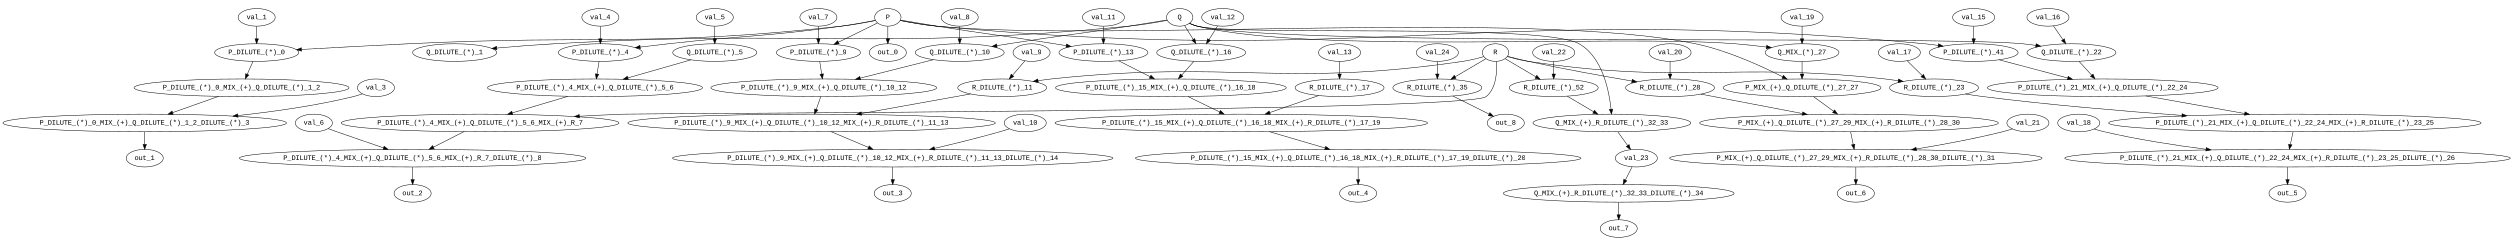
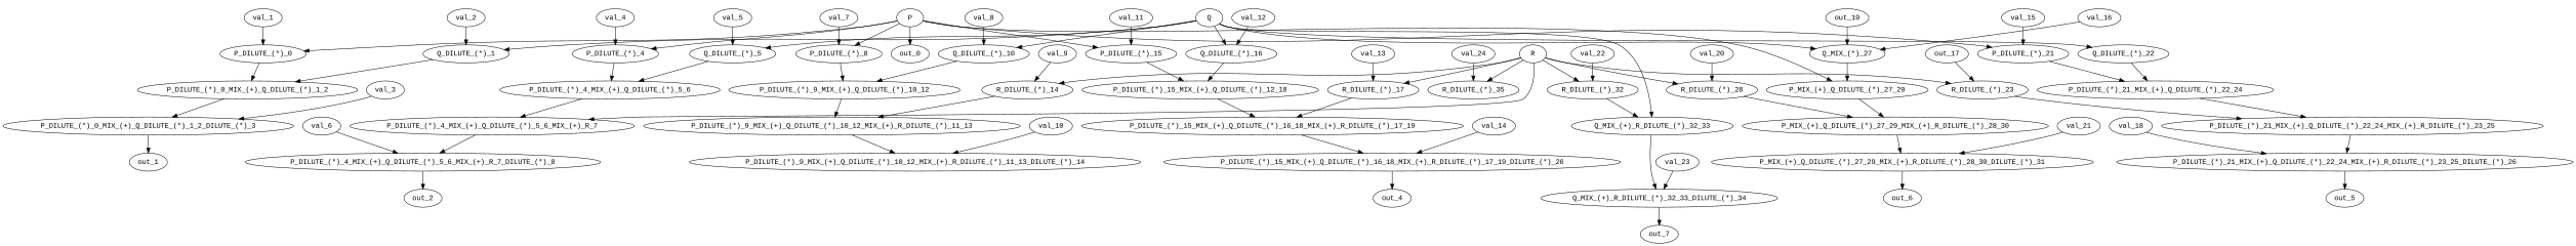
  strict digraph {
    fontname="Liberation Mono"
    node [fontname="Liberation Mono"]
    edge [fontname="Liberation Mono"]
    P
    out_0
    "P_DILUTE_(*)_0"
    "P_DILUTE_(*)_4"
-   "P_DILUTE_(*)_9"
-   "P_DILUTE_(*)_15" [label="P_DILUTE_(*)_13"]
-   "P_DILUTE_(*)_21" [label="P_DILUTE_(*)_41"]
-   "P_MIX_(+)_Q_DILUTE_(*)_27_29" [label="P_MIX_(+)_Q_DILUTE_(*)_27_27"]
+   "P_DILUTE_(*)_9" [label="P_DILUTE_(*)_8"]
+   "P_DILUTE_(*)_15"
+   "P_DILUTE_(*)_21"
+   "P_MIX_(+)_Q_DILUTE_(*)_27_29"
    "P_DILUTE_(*)_0_MIX_(+)_Q_DILUTE_(*)_1_2"
    "P_DILUTE_(*)_4_MIX_(+)_Q_DILUTE_(*)_5_6"
    "P_DILUTE_(*)_9_MIX_(+)_Q_DILUTE_(*)_10_12"
-   "P_DILUTE_(*)_15_MIX_(+)_Q_DILUTE_(*)_16_18"
+   "P_DILUTE_(*)_15_MIX_(+)_Q_DILUTE_(*)_16_18" [label="P_DILUTE_(*)_15_MIX_(+)_Q_DILUTE_(*)_12_18"]
    "P_DILUTE_(*)_21_MIX_(+)_Q_DILUTE_(*)_22_24"
    "P_MIX_(+)_Q_DILUTE_(*)_27_29_MIX_(+)_R_DILUTE_(*)_28_30"
    "P_DILUTE_(*)_0_MIX_(+)_Q_DILUTE_(*)_1_2_DILUTE_(*)_3"
    "P_DILUTE_(*)_4_MIX_(+)_Q_DILUTE_(*)_5_6_MIX_(+)_R_7"
    "P_DILUTE_(*)_9_MIX_(+)_Q_DILUTE_(*)_10_12_MIX_(+)_R_DILUTE_(*)_11_13"
    "P_DILUTE_(*)_15_MIX_(+)_Q_DILUTE_(*)_16_18_MIX_(+)_R_DILUTE_(*)_17_19"
    "P_DILUTE_(*)_21_MIX_(+)_Q_DILUTE_(*)_22_24_MIX_(+)_R_DILUTE_(*)_23_25"
    "P_MIX_(+)_Q_DILUTE_(*)_27_29_MIX_(+)_R_DILUTE_(*)_28_30_DILUTE_(*)_31"
    Q
    "Q_DILUTE_(*)_1"
    "Q_DILUTE_(*)_5"
    "Q_DILUTE_(*)_10"
    "Q_DILUTE_(*)_16"
    "Q_DILUTE_(*)_22"
    n27 [label="Q_MIX_(*)_27"]
    "Q_MIX_(+)_R_DILUTE_(*)_32_33"
    "Q_MIX_(+)_R_DILUTE_(*)_32_33_DILUTE_(*)_34"
    out_7
    R
-   "R_DILUTE_(*)_11"
+   "R_DILUTE_(*)_11" [label="R_DILUTE_(*)_14"]
    "R_DILUTE_(*)_17"
    "R_DILUTE_(*)_23"
    "R_DILUTE_(*)_28"
-   "R_DILUTE_(*)_32" [label="R_DILUTE_(*)_52"]
+   "R_DILUTE_(*)_32"
    "R_DILUTE_(*)_35"
    "P_DILUTE_(*)_4_MIX_(+)_Q_DILUTE_(*)_5_6_MIX_(+)_R_7_DILUTE_(*)_8"
-   out_8
    out_2
    "P_DILUTE_(*)_9_MIX_(+)_Q_DILUTE_(*)_10_12_MIX_(+)_R_DILUTE_(*)_11_13_DILUTE_(*)_14"
    "P_DILUTE_(*)_15_MIX_(+)_Q_DILUTE_(*)_16_18_MIX_(+)_R_DILUTE_(*)_17_19_DILUTE_(*)_20"
    "P_DILUTE_(*)_21_MIX_(+)_Q_DILUTE_(*)_22_24_MIX_(+)_R_DILUTE_(*)_23_25_DILUTE_(*)_26"
    out_1
    val_1
+   val_2
    val_3
    val_4
    val_5
    val_6
    val_7
    val_8
-   out_3
    val_9
    val_10
    val_11
    val_12
    out_4
    val_13
+   val_14
    val_15
    val_16
    out_5
-   val_17
+   val_17 [label=out_17]
    val_18
-   val_19
+   val_19 [label=out_19]
    out_6
    val_20
    val_21
    val_22
    val_23
    val_24
    P -> out_0
    P -> "P_DILUTE_(*)_0"
    P -> "P_DILUTE_(*)_4"
    P -> "P_DILUTE_(*)_9"
    P -> "P_DILUTE_(*)_15"
    P -> "P_DILUTE_(*)_21"
    P -> "P_MIX_(+)_Q_DILUTE_(*)_27_29"
    "P_DILUTE_(*)_0" -> "P_DILUTE_(*)_0_MIX_(+)_Q_DILUTE_(*)_1_2"
    "P_DILUTE_(*)_4" -> "P_DILUTE_(*)_4_MIX_(+)_Q_DILUTE_(*)_5_6"
    "P_DILUTE_(*)_9" -> "P_DILUTE_(*)_9_MIX_(+)_Q_DILUTE_(*)_10_12"
    "P_DILUTE_(*)_15" -> "P_DILUTE_(*)_15_MIX_(+)_Q_DILUTE_(*)_16_18"
    "P_DILUTE_(*)_21" -> "P_DILUTE_(*)_21_MIX_(+)_Q_DILUTE_(*)_22_24"
    "P_MIX_(+)_Q_DILUTE_(*)_27_29" -> "P_MIX_(+)_Q_DILUTE_(*)_27_29_MIX_(+)_R_DILUTE_(*)_28_30"
    "P_DILUTE_(*)_0_MIX_(+)_Q_DILUTE_(*)_1_2" -> "P_DILUTE_(*)_0_MIX_(+)_Q_DILUTE_(*)_1_2_DILUTE_(*)_3"
    "P_DILUTE_(*)_4_MIX_(+)_Q_DILUTE_(*)_5_6" -> "P_DILUTE_(*)_4_MIX_(+)_Q_DILUTE_(*)_5_6_MIX_(+)_R_7"
    "P_DILUTE_(*)_9_MIX_(+)_Q_DILUTE_(*)_10_12" -> "P_DILUTE_(*)_9_MIX_(+)_Q_DILUTE_(*)_10_12_MIX_(+)_R_DILUTE_(*)_11_13"
    "P_DILUTE_(*)_15_MIX_(+)_Q_DILUTE_(*)_16_18" -> "P_DILUTE_(*)_15_MIX_(+)_Q_DILUTE_(*)_16_18_MIX_(+)_R_DILUTE_(*)_17_19"
    "P_DILUTE_(*)_21_MIX_(+)_Q_DILUTE_(*)_22_24" -> "P_DILUTE_(*)_21_MIX_(+)_Q_DILUTE_(*)_22_24_MIX_(+)_R_DILUTE_(*)_23_25"
    "P_MIX_(+)_Q_DILUTE_(*)_27_29_MIX_(+)_R_DILUTE_(*)_28_30" -> "P_MIX_(+)_Q_DILUTE_(*)_27_29_MIX_(+)_R_DILUTE_(*)_28_30_DILUTE_(*)_31"
    "P_DILUTE_(*)_0_MIX_(+)_Q_DILUTE_(*)_1_2_DILUTE_(*)_3" -> out_1
    "P_DILUTE_(*)_4_MIX_(+)_Q_DILUTE_(*)_5_6_MIX_(+)_R_7" -> "P_DILUTE_(*)_4_MIX_(+)_Q_DILUTE_(*)_5_6_MIX_(+)_R_7_DILUTE_(*)_8"
    "P_DILUTE_(*)_9_MIX_(+)_Q_DILUTE_(*)_10_12_MIX_(+)_R_DILUTE_(*)_11_13" -> "P_DILUTE_(*)_9_MIX_(+)_Q_DILUTE_(*)_10_12_MIX_(+)_R_DILUTE_(*)_11_13_DILUTE_(*)_14"
    "P_DILUTE_(*)_15_MIX_(+)_Q_DILUTE_(*)_16_18_MIX_(+)_R_DILUTE_(*)_17_19" -> "P_DILUTE_(*)_15_MIX_(+)_Q_DILUTE_(*)_16_18_MIX_(+)_R_DILUTE_(*)_17_19_DILUTE_(*)_20"
    "P_DILUTE_(*)_21_MIX_(+)_Q_DILUTE_(*)_22_24_MIX_(+)_R_DILUTE_(*)_23_25" -> "P_DILUTE_(*)_21_MIX_(+)_Q_DILUTE_(*)_22_24_MIX_(+)_R_DILUTE_(*)_23_25_DILUTE_(*)_26"
    "P_MIX_(+)_Q_DILUTE_(*)_27_29_MIX_(+)_R_DILUTE_(*)_28_30_DILUTE_(*)_31" -> out_6
    Q -> "Q_DILUTE_(*)_1"
+   Q -> "Q_DILUTE_(*)_5"
    Q -> "Q_DILUTE_(*)_10"
    Q -> "Q_DILUTE_(*)_16"
    Q -> "Q_DILUTE_(*)_22"
    Q -> n27
    Q -> "Q_MIX_(+)_R_DILUTE_(*)_32_33"
+   "Q_DILUTE_(*)_1" -> "P_DILUTE_(*)_0_MIX_(+)_Q_DILUTE_(*)_1_2"
    "Q_DILUTE_(*)_5" -> "P_DILUTE_(*)_4_MIX_(+)_Q_DILUTE_(*)_5_6"
    "Q_DILUTE_(*)_10" -> "P_DILUTE_(*)_9_MIX_(+)_Q_DILUTE_(*)_10_12"
    "Q_DILUTE_(*)_16" -> "P_DILUTE_(*)_15_MIX_(+)_Q_DILUTE_(*)_16_18"
    "Q_DILUTE_(*)_22" -> "P_DILUTE_(*)_21_MIX_(+)_Q_DILUTE_(*)_22_24"
    n27 -> "P_MIX_(+)_Q_DILUTE_(*)_27_29"
-   "Q_MIX_(+)_R_DILUTE_(*)_32_33" -> val_23
+   "Q_MIX_(+)_R_DILUTE_(*)_32_33" -> "Q_MIX_(+)_R_DILUTE_(*)_32_33_DILUTE_(*)_34"
    "Q_MIX_(+)_R_DILUTE_(*)_32_33_DILUTE_(*)_34" -> out_7
    R -> "P_DILUTE_(*)_4_MIX_(+)_Q_DILUTE_(*)_5_6_MIX_(+)_R_7"
    R -> "R_DILUTE_(*)_11"
+   R -> "R_DILUTE_(*)_17"
    R -> "R_DILUTE_(*)_23"
    R -> "R_DILUTE_(*)_28"
    R -> "R_DILUTE_(*)_32"
    R -> "R_DILUTE_(*)_35"
    "R_DILUTE_(*)_11" -> "P_DILUTE_(*)_9_MIX_(+)_Q_DILUTE_(*)_10_12_MIX_(+)_R_DILUTE_(*)_11_13"
    "R_DILUTE_(*)_17" -> "P_DILUTE_(*)_15_MIX_(+)_Q_DILUTE_(*)_16_18_MIX_(+)_R_DILUTE_(*)_17_19"
    "R_DILUTE_(*)_23" -> "P_DILUTE_(*)_21_MIX_(+)_Q_DILUTE_(*)_22_24_MIX_(+)_R_DILUTE_(*)_23_25"
    "R_DILUTE_(*)_28" -> "P_MIX_(+)_Q_DILUTE_(*)_27_29_MIX_(+)_R_DILUTE_(*)_28_30"
    "R_DILUTE_(*)_32" -> "Q_MIX_(+)_R_DILUTE_(*)_32_33"
-   "R_DILUTE_(*)_35" -> out_8
    "P_DILUTE_(*)_4_MIX_(+)_Q_DILUTE_(*)_5_6_MIX_(+)_R_7_DILUTE_(*)_8" -> out_2
-   "P_DILUTE_(*)_9_MIX_(+)_Q_DILUTE_(*)_10_12_MIX_(+)_R_DILUTE_(*)_11_13_DILUTE_(*)_14" -> out_3
    "P_DILUTE_(*)_15_MIX_(+)_Q_DILUTE_(*)_16_18_MIX_(+)_R_DILUTE_(*)_17_19_DILUTE_(*)_20" -> out_4
    "P_DILUTE_(*)_21_MIX_(+)_Q_DILUTE_(*)_22_24_MIX_(+)_R_DILUTE_(*)_23_25_DILUTE_(*)_26" -> out_5
    val_1 -> "P_DILUTE_(*)_0"
+   val_2 -> "Q_DILUTE_(*)_1"
    val_3 -> "P_DILUTE_(*)_0_MIX_(+)_Q_DILUTE_(*)_1_2_DILUTE_(*)_3"
    val_4 -> "P_DILUTE_(*)_4"
    val_5 -> "Q_DILUTE_(*)_5"
    val_6 -> "P_DILUTE_(*)_4_MIX_(+)_Q_DILUTE_(*)_5_6_MIX_(+)_R_7_DILUTE_(*)_8"
    val_7 -> "P_DILUTE_(*)_9"
    val_8 -> "Q_DILUTE_(*)_10"
    val_9 -> "R_DILUTE_(*)_11"
    val_10 -> "P_DILUTE_(*)_9_MIX_(+)_Q_DILUTE_(*)_10_12_MIX_(+)_R_DILUTE_(*)_11_13_DILUTE_(*)_14"
    val_11 -> "P_DILUTE_(*)_15"
    val_12 -> "Q_DILUTE_(*)_16"
    val_13 -> "R_DILUTE_(*)_17"
+   val_14 -> "P_DILUTE_(*)_15_MIX_(+)_Q_DILUTE_(*)_16_18_MIX_(+)_R_DILUTE_(*)_17_19_DILUTE_(*)_20"
    val_15 -> "P_DILUTE_(*)_21"
-   val_16 -> "Q_DILUTE_(*)_22"
+   val_16 -> n27
    val_17 -> "R_DILUTE_(*)_23"
    val_18 -> "P_DILUTE_(*)_21_MIX_(+)_Q_DILUTE_(*)_22_24_MIX_(+)_R_DILUTE_(*)_23_25_DILUTE_(*)_26"
    val_19 -> n27
    val_20 -> "R_DILUTE_(*)_28"
    val_21 -> "P_MIX_(+)_Q_DILUTE_(*)_27_29_MIX_(+)_R_DILUTE_(*)_28_30_DILUTE_(*)_31"
    val_22 -> "R_DILUTE_(*)_32"
    val_23 -> "Q_MIX_(+)_R_DILUTE_(*)_32_33_DILUTE_(*)_34"
    val_24 -> "R_DILUTE_(*)_35"
  }
